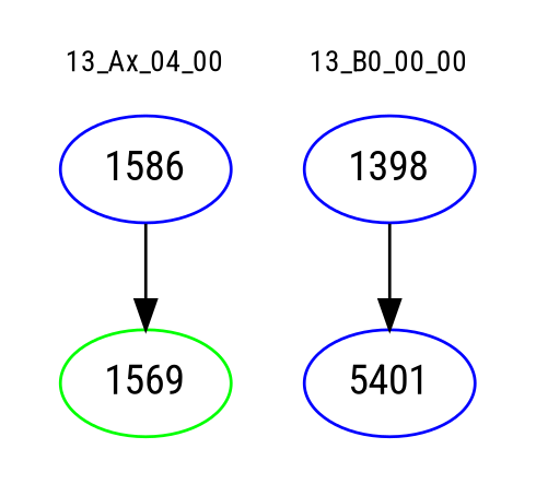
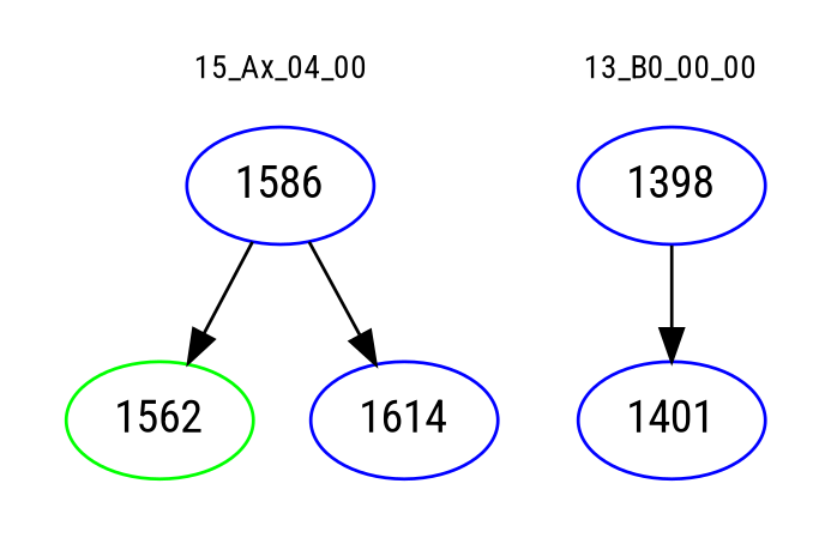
  digraph {
    fontname="Roboto Condensed"
    node [color=blue fontname="Roboto Condensed"]
    edge [color=black fontname="Roboto Condensed"]
    n1 [label=1586]
-   n2 [color=green label=1569]
+   n2 [color=green label=1562]
+   n3 [label=1614]
    n4 [label=1398]
-   n5 [label=5401]
+   n5 [label=1401]
    subgraph cluster_1 {
      color=white
      fontsize=10
-     label="13_Ax_04_00"
+     label="15_Ax_04_00"
      n1
      n2
+     n3
    }
    subgraph cluster_2 {
      color=white
      fontsize=10
      label="13_B0_00_00"
      n4
      n5
    }
    n1 -> n2
+   n1 -> n3
    n4 -> n5
  }
